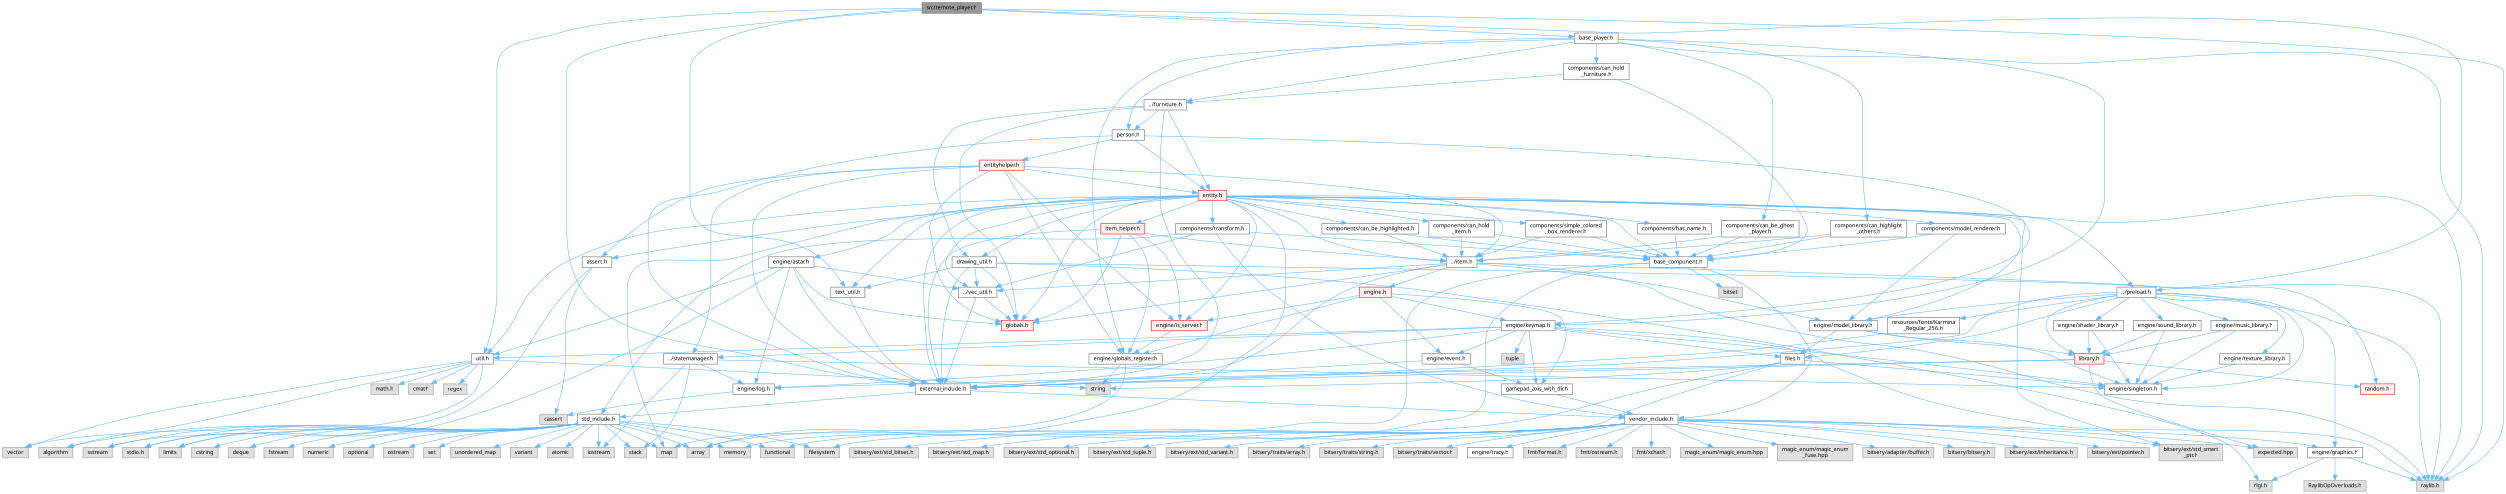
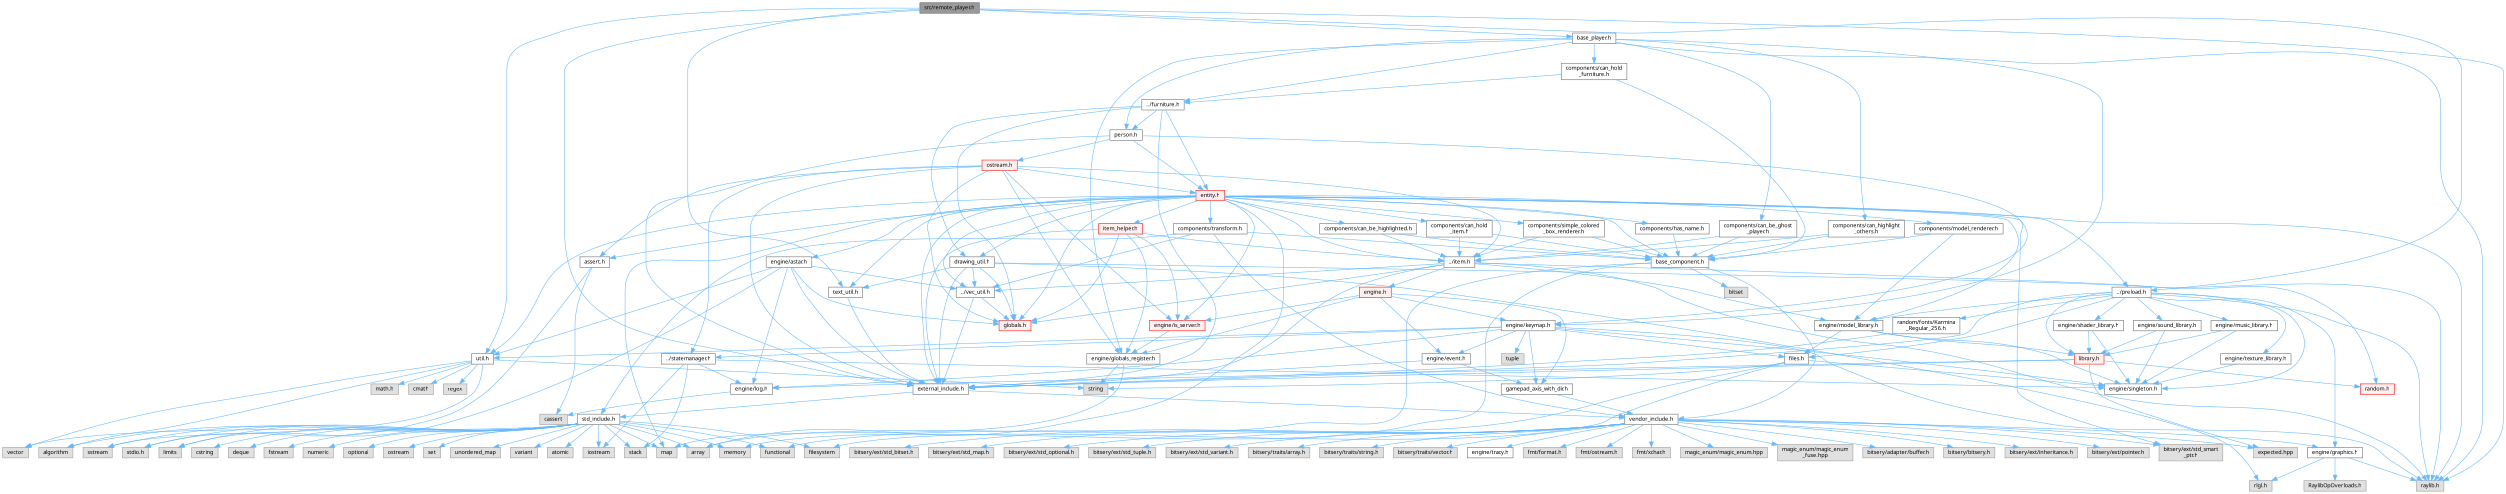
  digraph {
    fontname="Noto Sans"
    node [color=grey60 fillcolor="#E0E0E0" fontname="Noto Sans" fontsize=10 shape=box style=filled]
    edge [color=steelblue1 fontname="Noto Sans" fontsize=10 labelfontname=Helvetica labelfontsize=10 style=solid]
    n1 [color=gray40 fillcolor=grey60 fontcolor=black height=0.2 label="src/remote_player.h" width=0.4]
    n2 [color=grey40 fillcolor=white height=0.2 label="external_include.h" width=0.4]
    n3 [height=0.2 label="raylib.h" width=0.4]
    n4 [color=grey40 fillcolor=white height=0.2 label="text_util.h" width=0.4]
    n5 [color=grey40 fillcolor=white height=0.2 label="util.h" width=0.4]
    n6 [color=grey40 fillcolor=white height=0.2 label="base_player.h" width=0.4]
    n7 [color=grey40 fillcolor=white height=0.2 label="../preload.h" width=0.4]
    n8 [color=grey40 fillcolor=white height=0.2 label="std_include.h" width=0.4]
    n9 [color=grey40 fillcolor=white height=0.2 label="vendor_include.h" width=0.4]
    n10 [height=0.2 label=algorithm width=0.4]
    n11 [height=0.2 label=sstream width=0.4]
    n12 [height=0.2 label=vector width=0.4]
    n13 [height=0.2 label="math.h" width=0.4]
    n14 [height=0.2 label=cmath width=0.4]
    n15 [height=0.2 label=regex width=0.4]
    n16 [height=0.2 label=string width=0.4]
    n17 [color=grey40 fillcolor=white height=0.2 label="components/can_be_ghost\l_player.h" width=0.4]
    n18 [color=grey40 fillcolor=white height=0.2 label="engine/globals_register.h" width=0.4]
    n19 [color=grey40 fillcolor=white height=0.2 label="engine/keymap.h" width=0.4]
    n20 [color=grey40 fillcolor=white height=0.2 label="components/can_highlight\l_others.h" width=0.4]
    n21 [color=grey40 fillcolor=white height=0.2 label="components/can_hold\l_furniture.h" width=0.4]
    n22 [color=grey40 fillcolor=white height=0.2 label="../furniture.h" width=0.4]
    n23 [color=grey40 fillcolor=white height=0.2 label="person.h" width=0.4]
    n24 [color=grey40 fillcolor=white height=0.2 label="engine/graphics.h" width=0.4]
    n25 [color=grey40 fillcolor=white height=0.2 label="engine/model_library.h" width=0.4]
    n26 [color=grey40 fillcolor=white height=0.2 label="engine/singleton.h" width=0.4]
    n27 [color=grey40 fillcolor=white height=0.2 label="files.h" width=0.4]
    n28 [color=red fillcolor="#FFF0F0" height=0.2 label="library.h" width=0.4]
    n29 [color=grey40 fillcolor=white height=0.2 label="engine/music_library.h" width=0.4]
    n30 [color=grey40 fillcolor=white height=0.2 label="engine/shader_library.h" width=0.4]
    n31 [color=grey40 fillcolor=white height=0.2 label="engine/sound_library.h" width=0.4]
    n32 [color=grey40 fillcolor=white height=0.2 label="engine/texture_library.h" width=0.4]
-   n33 [color=grey40 fillcolor=white height=0.2 label="resources/fonts/Karmina\l_Regular_256.h" width=0.4]
+   n33 [color=grey40 fillcolor=white height=0.2 label="random/fonts/Karmina\l_Regular_256.h" width=0.4]
    n34 [height=0.2 label="stdio.h" width=0.4]
    n35 [height=0.2 label=array width=0.4]
    n36 [height=0.2 label=atomic width=0.4]
    n37 [height=0.2 label=cstring width=0.4]
    n38 [height=0.2 label=deque width=0.4]
    n39 [height=0.2 label=filesystem width=0.4]
    n40 [height=0.2 label=fstream width=0.4]
    n41 [height=0.2 label=functional width=0.4]
    n42 [height=0.2 label=iostream width=0.4]
    n43 [height=0.2 label=limits width=0.4]
    n44 [height=0.2 label=map width=0.4]
    n45 [height=0.2 label=memory width=0.4]
    n46 [height=0.2 label=numeric width=0.4]
    n47 [height=0.2 label=optional width=0.4]
    n48 [height=0.2 label=ostream width=0.4]
    n49 [height=0.2 label=set width=0.4]
    n50 [height=0.2 label=stack width=0.4]
    n51 [height=0.2 label=unordered_map width=0.4]
    n52 [height=0.2 label=variant width=0.4]
    n53 [height=0.2 label="fmt/format.h" width=0.4]
    n54 [height=0.2 label="fmt/ostream.h" width=0.4]
    n55 [height=0.2 label="fmt/xchar.h" width=0.4]
    n56 [height=0.2 label="expected.hpp" width=0.4]
    n57 [height=0.2 label="magic_enum/magic_enum.hpp" width=0.4]
    n58 [height=0.2 label="magic_enum/magic_enum\l_fuse.hpp" width=0.4]
    n59 [height=0.2 label="bitsery/adapter/buffer.h" width=0.4]
    n60 [height=0.2 label="bitsery/bitsery.h" width=0.4]
    n61 [height=0.2 label="bitsery/ext/inheritance.h" width=0.4]
    n62 [height=0.2 label="bitsery/ext/pointer.h" width=0.4]
    n63 [height=0.2 label="bitsery/ext/std_bitset.h" width=0.4]
    n64 [height=0.2 label="bitsery/ext/std_map.h" width=0.4]
    n65 [height=0.2 label="bitsery/ext/std_optional.h" width=0.4]
    n66 [height=0.2 label="bitsery/ext/std_smart\l_ptr.h" width=0.4]
    n67 [height=0.2 label="bitsery/ext/std_tuple.h" width=0.4]
    n68 [height=0.2 label="bitsery/ext/std_variant.h" width=0.4]
    n69 [height=0.2 label="bitsery/traits/array.h" width=0.4]
    n70 [height=0.2 label="bitsery/traits/string.h" width=0.4]
    n71 [height=0.2 label="bitsery/traits/vector.h" width=0.4]
    n72 [color=grey40 fillcolor=white height=0.2 label="engine/tracy.h" width=0.4]
    n73 [height=0.2 label="rlgl.h" width=0.4]
    n74 [height=0.2 label="RaylibOpOverloads.h" width=0.4]
    n75 [color=grey40 fillcolor=white height=0.2 label="../item.h" width=0.4]
    n76 [color=grey40 fillcolor=white height=0.2 label="base_component.h" width=0.4]
    n77 [color=grey40 fillcolor=white height=0.2 label="engine/event.h" width=0.4]
    n78 [color=grey40 fillcolor=white height=0.2 label="gamepad_axis_with_dir.h" width=0.4]
    n79 [height=0.2 label=tuple width=0.4]
    n80 [color=grey40 fillcolor=white height=0.2 label="../statemanager.h" width=0.4]
    n81 [color=grey40 fillcolor=white height=0.2 label="engine/log.h" width=0.4]
    n82 [color=red fillcolor="#FFF0F0" height=0.2 label="globals.h" width=0.4]
    n83 [color=grey40 fillcolor=white height=0.2 label="drawing_util.h" width=0.4]
    n84 [color=red fillcolor="#FFF0F0" height=0.2 label="entity.h" width=0.4]
-   n85 [color=red fillcolor="#FFF0F0" height=0.2 label="entityhelper.h" width=0.4]
+   n85 [color=red fillcolor="#FFF0F0" height=0.2 label="ostream.h" width=0.4]
    n86 [color=red fillcolor="#FFF0F0" height=0.2 label="engine.h" width=0.4]
    n87 [color=red fillcolor="#FFF0F0" height=0.2 label="random.h" width=0.4]
    n88 [color=grey40 fillcolor=white height=0.2 label="../vec_util.h" width=0.4]
    n89 [height=0.2 label=bitset width=0.4]
    n90 [color=red fillcolor="#FFF0F0" height=0.2 label="engine/is_server.h" width=0.4]
    n91 [height=0.2 label=cassert width=0.4]
    n92 [color=grey40 fillcolor=white height=0.2 label="components/can_be_highlighted.h" width=0.4]
    n93 [color=grey40 fillcolor=white height=0.2 label="components/can_hold\l_item.h" width=0.4]
    n94 [color=grey40 fillcolor=white height=0.2 label="components/has_name.h" width=0.4]
    n95 [color=grey40 fillcolor=white height=0.2 label="components/model_renderer.h" width=0.4]
    n96 [color=grey40 fillcolor=white height=0.2 label="components/simple_colored\l_box_renderer.h" width=0.4]
    n97 [color=grey40 fillcolor=white height=0.2 label="components/transform.h" width=0.4]
    n98 [color=grey40 fillcolor=white height=0.2 label="assert.h" width=0.4]
    n99 [color=grey40 fillcolor=white height=0.2 label="engine/astar.h" width=0.4]
    n100 [color=red fillcolor="#FFF0F0" height=0.2 label="item_helper.h" width=0.4]
    n1 -> n2
    n1 -> n3
    n1 -> n4
    n1 -> n5
    n1 -> n6
    n1 -> n7
    n2 -> n8
    n2 -> n9
    n4 -> n2
    n5 -> n10
    n5 -> n11
    n5 -> n12
    n5 -> n13
    n5 -> n14
    n5 -> n15
    n5 -> n16
    n6 -> n3
    n6 -> n17
    n6 -> n18
    n6 -> n19
    n6 -> n20
    n6 -> n21
    n6 -> n22
    n6 -> n23
    n7 -> n2
    n7 -> n3
    n7 -> n24
    n7 -> n25
    n7 -> n26
    n7 -> n27
    n7 -> n28
    n7 -> n29
    n7 -> n30
    n7 -> n31
    n7 -> n32
    n7 -> n33
    n8 -> n10
    n8 -> n11
    n8 -> n12
    n8 -> n34
    n8 -> n35
    n8 -> n36
    n8 -> n37
    n8 -> n38
    n8 -> n39
    n8 -> n40
    n8 -> n41
    n8 -> n42
    n8 -> n43
    n8 -> n44
    n8 -> n45
    n8 -> n46
    n8 -> n47
    n8 -> n48
    n8 -> n49
    n8 -> n50
    n8 -> n51
    n8 -> n52
    n9 -> n24
    n9 -> n53
    n9 -> n54
    n9 -> n55
    n9 -> n56
    n9 -> n57
    n9 -> n58
    n9 -> n59
    n9 -> n60
    n9 -> n61
    n9 -> n62
    n9 -> n63
    n9 -> n64
    n9 -> n65
    n9 -> n66
    n9 -> n67
    n9 -> n68
    n9 -> n69
    n9 -> n70
    n9 -> n71
    n9 -> n72
    n17 -> n75
    n17 -> n76
    n18 -> n16
    n18 -> n44
    n19 -> n3
    n19 -> n5
    n19 -> n26
    n19 -> n27
    n19 -> n77
    n19 -> n78
    n19 -> n79
    n19 -> n80
    n19 -> n81
    n20 -> n75
    n20 -> n76
    n21 -> n22
    n21 -> n76
    n22 -> n2
    n22 -> n23
    n22 -> n82
    n22 -> n83
    n22 -> n84
    n23 -> n2
    n23 -> n19
    n23 -> n84
    n23 -> n85
    n24 -> n3
    n24 -> n73
    n24 -> n74
    n25 -> n26
    n25 -> n27
    n25 -> n28
    n27 -> n16
    n27 -> n26
    n27 -> n39
    n27 -> n41
    n28 -> n2
    n28 -> n56
    n28 -> n81
    n28 -> n87
    n29 -> n26
    n29 -> n28
    n30 -> n26
    n30 -> n28
    n31 -> n26
    n31 -> n28
    n32 -> n26
    n33 -> n2
    n75 -> n2
    n75 -> n3
    n75 -> n25
    n75 -> n82
    n75 -> n86
    n75 -> n87
    n75 -> n88
    n76 -> n9
    n76 -> n35
    n76 -> n45
    n76 -> n89
    n77 -> n2
    n77 -> n78
    n78 -> n9
    n80 -> n26
    n80 -> n42
    n80 -> n50
    n80 -> n81
    n81 -> n91
    n83 -> n2
    n83 -> n3
    n83 -> n4
    n83 -> n73
    n83 -> n82
    n83 -> n88
    n84 -> n2
    n84 -> n3
    n84 -> n4
    n84 -> n5
    n84 -> n7
    n84 -> n25
    n84 -> n35
    n84 -> n44
    n84 -> n66
    n84 -> n75
    n84 -> n76
    n84 -> n82
    n84 -> n83
    n84 -> n88
    n84 -> n90
    n84 -> n92
    n84 -> n93
    n84 -> n94
    n84 -> n95
    n84 -> n96
    n84 -> n97
    n84 -> n98
    n84 -> n99
    n84 -> n100
    n85 -> n2
    n85 -> n18
    n85 -> n75
    n85 -> n80
    n85 -> n82
    n85 -> n84
    n85 -> n90
    n85 -> n98
    n86 -> n18
    n86 -> n19
    n86 -> n77
    n86 -> n78
    n86 -> n90
    n88 -> n2
    n88 -> n82
    n90 -> n18
    n92 -> n75
    n92 -> n76
    n93 -> n75
    n93 -> n76
    n94 -> n76
    n95 -> n25
    n95 -> n76
    n96 -> n75
    n96 -> n76
    n97 -> n8
    n97 -> n9
    n97 -> n76
    n97 -> n88
    n98 -> n34
    n98 -> n91
    n99 -> n2
    n99 -> n5
    n99 -> n43
    n99 -> n81
    n99 -> n82
    n99 -> n88
    n100 -> n2
    n100 -> n18
    n100 -> n75
    n100 -> n82
    n100 -> n90
  }
